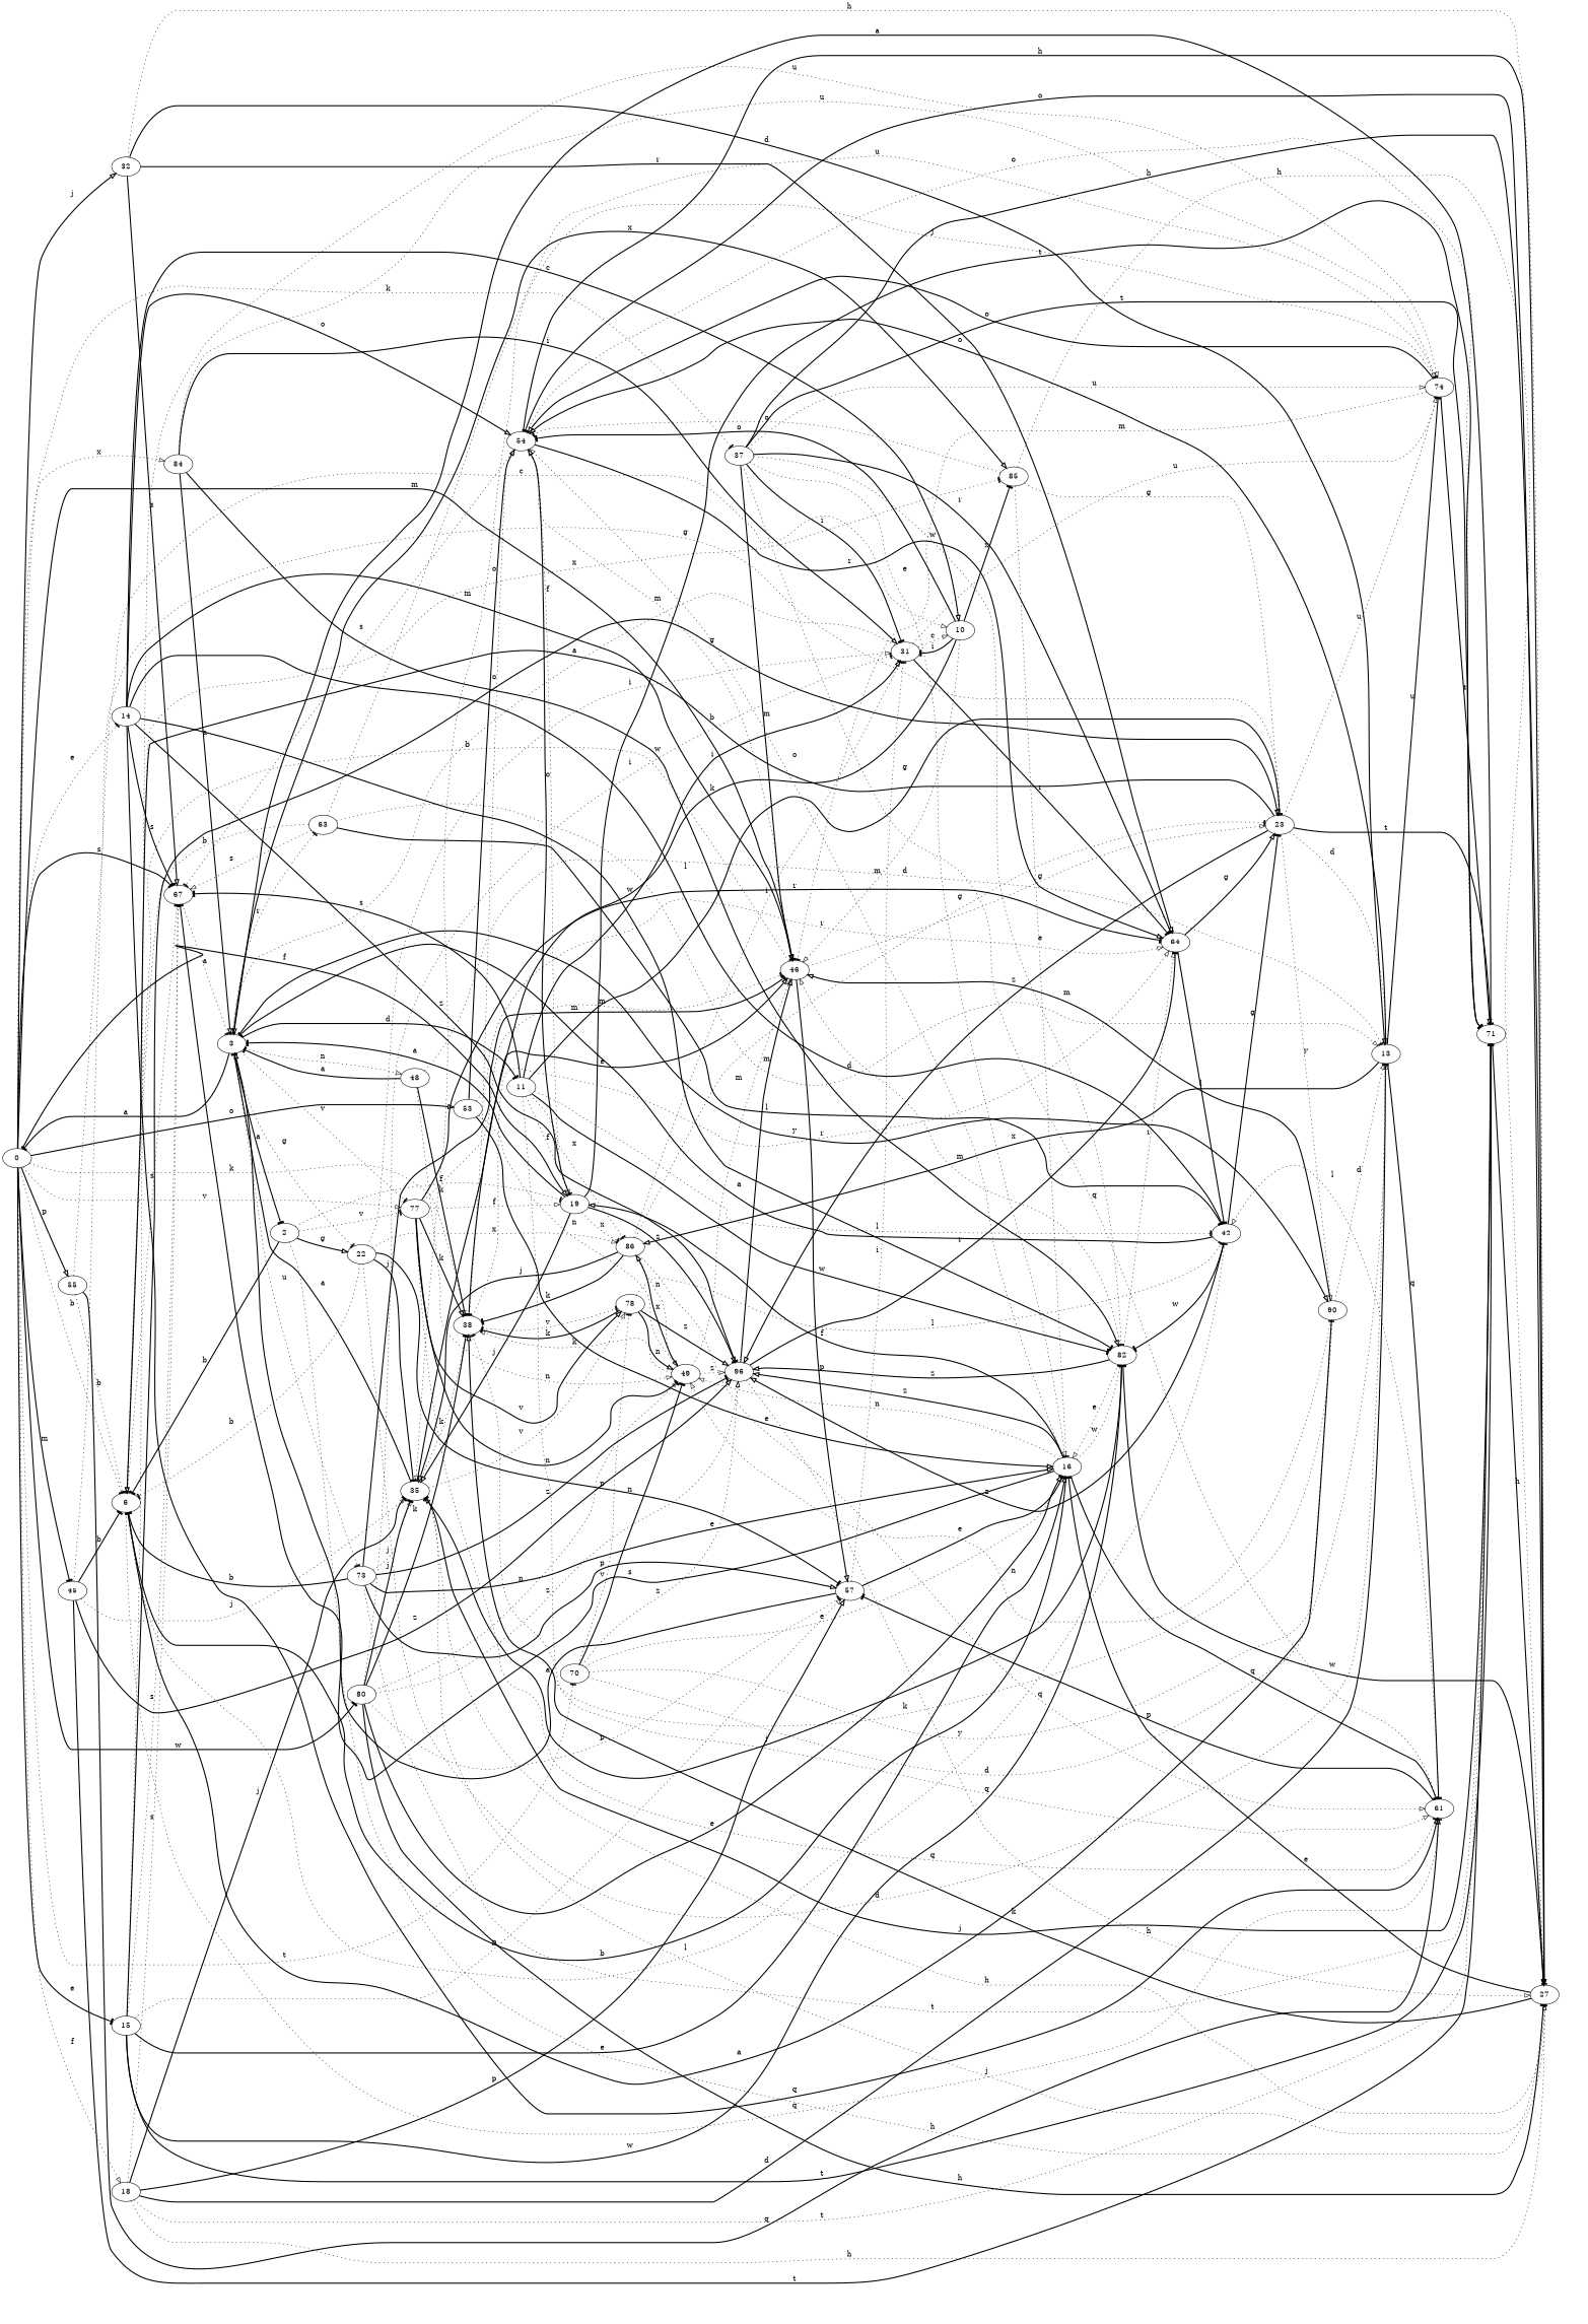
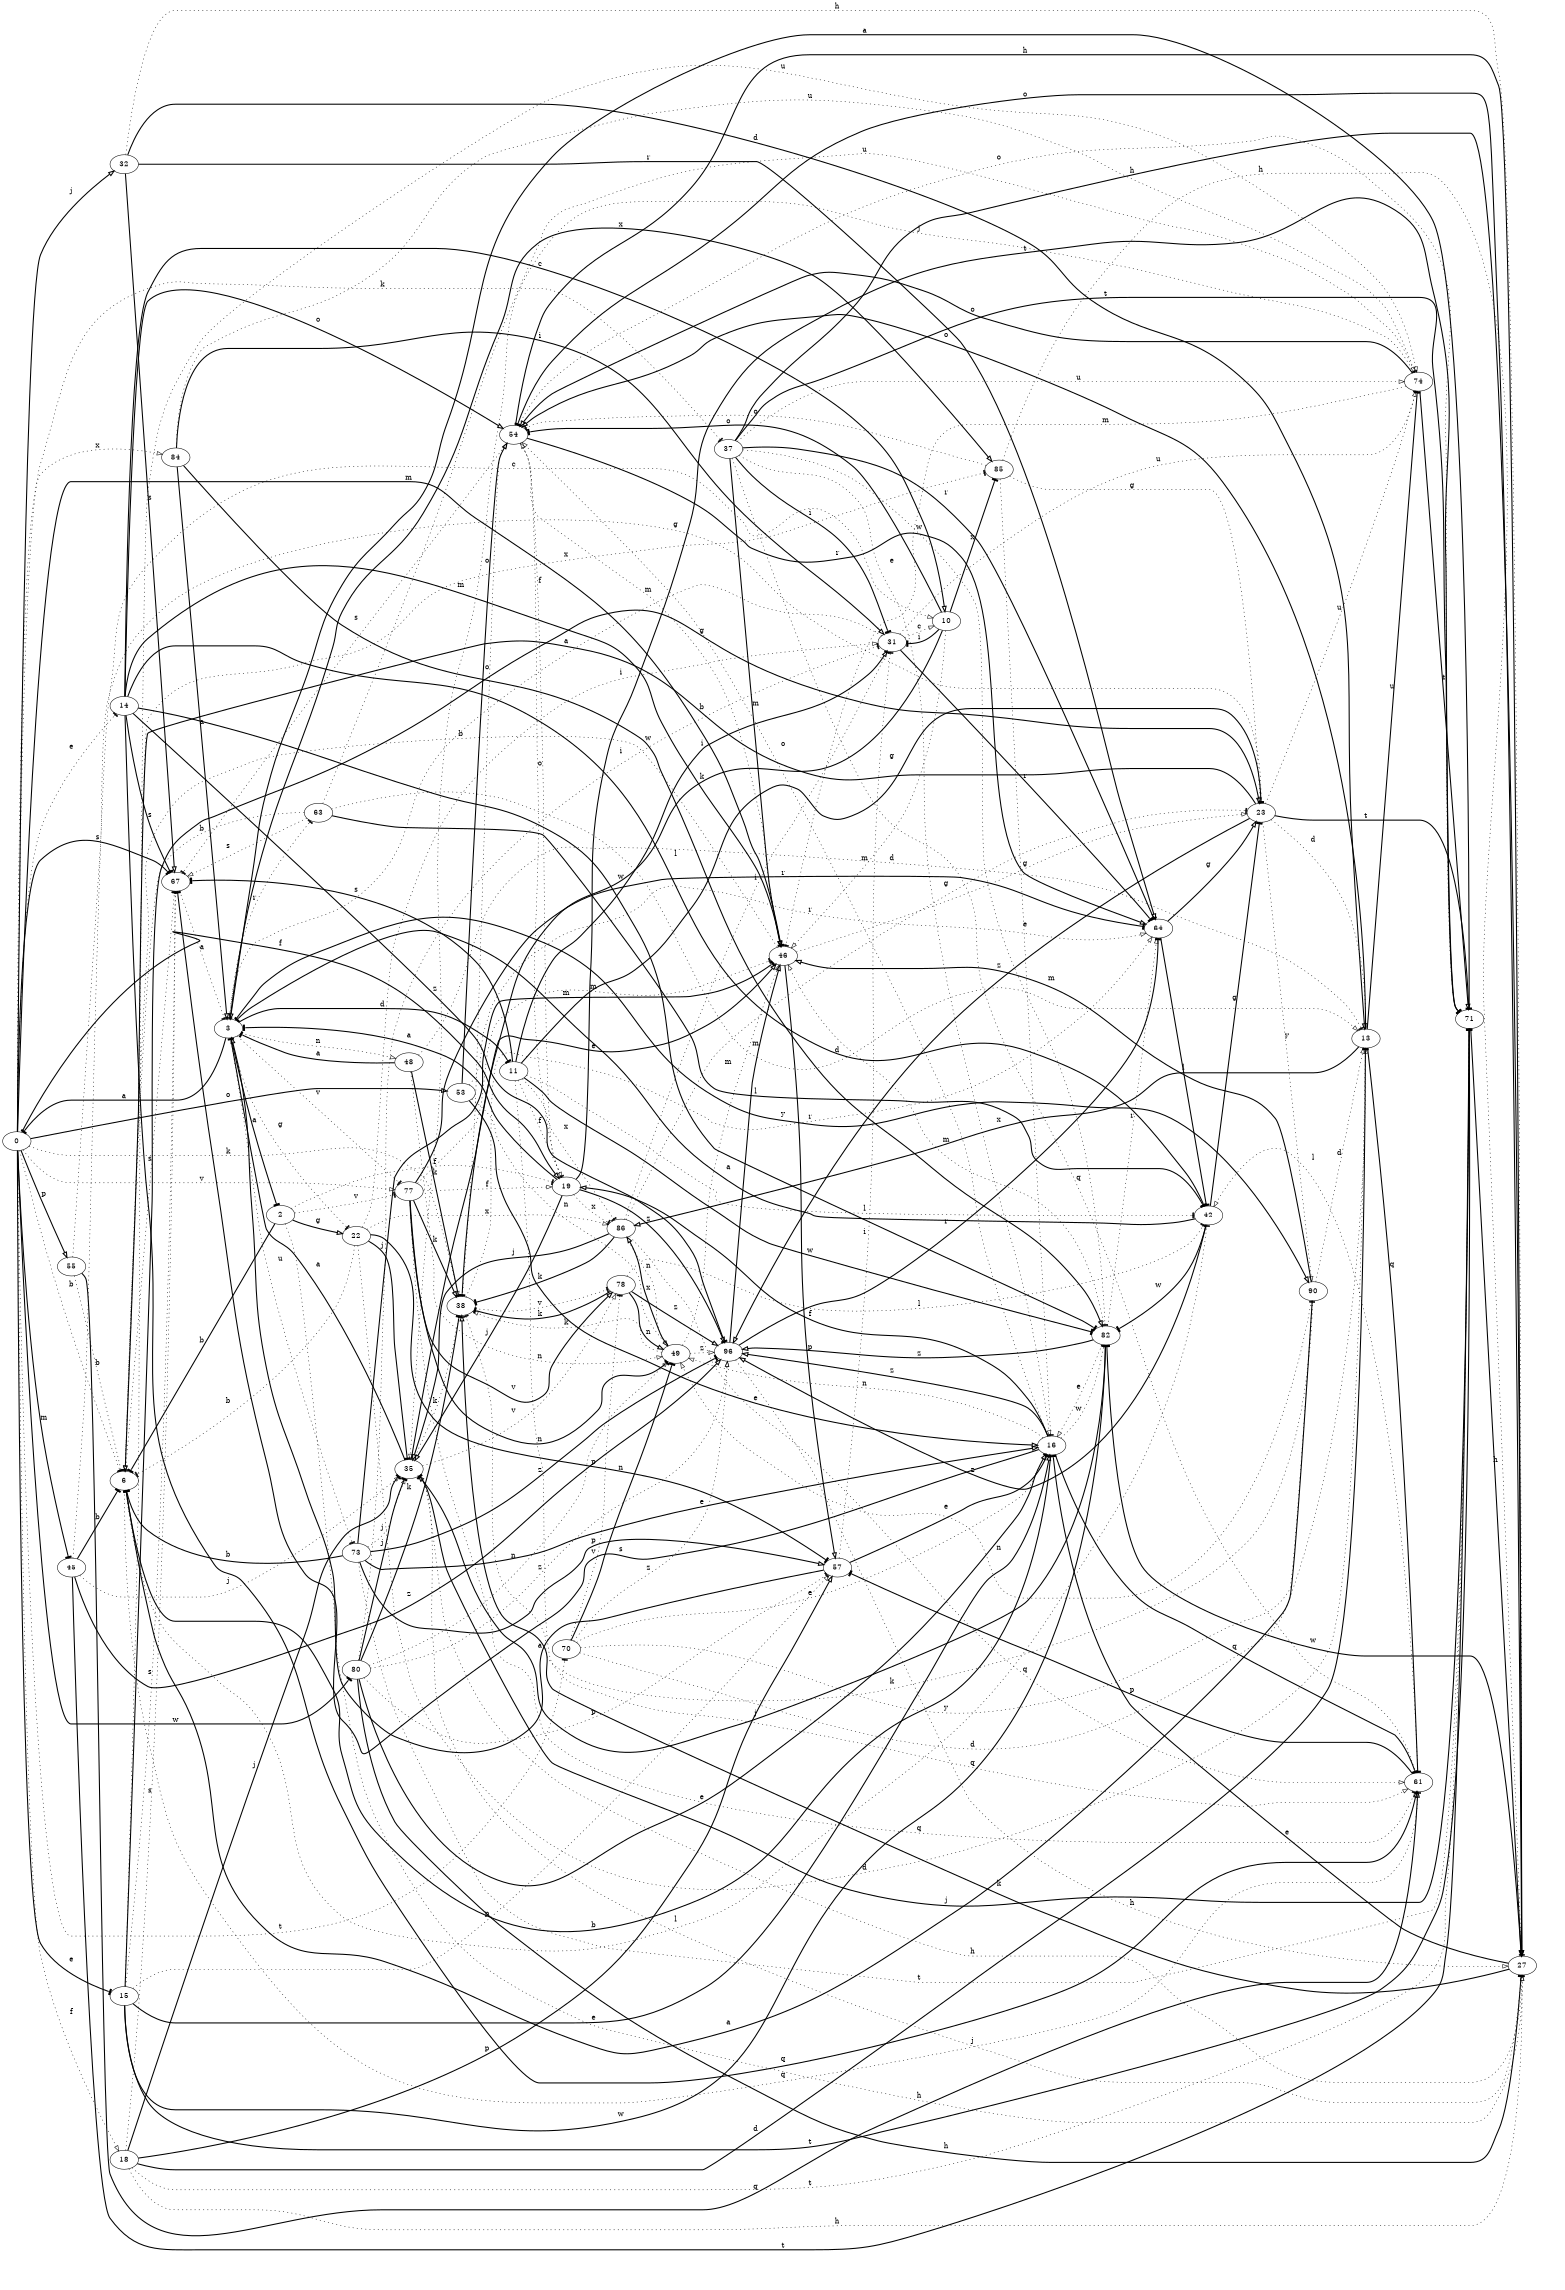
  strict digraph {
    rankdir=LR
    edge [arrowhead=tee style=bold]
    0
    6
    14
    15
    18
    19
    32
    37
    38
    45
    46
    53
    55
    67
    70
    77
    80
    84
    85
    42
    61
    10
    54
    82
    96
    23
    74
    16
    57
    71
    27
    13
    35
    3
    86
    64
    31
    78
    49
    90
    2
    22
    11
    48
    63
    73
    0 -> 6 [label=b style=dotted]
    0 -> 14 [label=e style=dotted]
    0 -> 15 [label=e]
    0 -> 18 [arrowhead=onormal label=f style=dotted]
    0 -> 19 [arrowhead=onormal label=f]
    0 -> 32 [arrowhead=onormal label=j]
    0 -> 37 [label=k style=dotted]
    0 -> 38 [arrowhead=onormal label=k style=dotted]
    0 -> 45 [label=m]
    0 -> 46 [arrowhead=onormal label=m]
    0 -> 53 [arrowhead=onormal label=o]
    0 -> 55 [arrowhead=onormal label=p]
    0 -> 67 [label=s]
    0 -> 70 [label=t style=dotted]
    0 -> 77 [arrowhead=onormal label=v style=dotted]
    0 -> 80 [label=w]
    0 -> 84 [arrowhead=onormal label=x style=dotted]
    6 -> 67 [label=s style=dotted]
    6 -> 85 [label=x style=dotted]
    6 -> 42 [label=l style=dotted]
    6 -> 61 [label=q style=dotted]
    14 -> 46 [label=m]
    14 -> 67 [label=s]
    14 -> 42 [label=l]
    14 -> 61 [arrowhead=onormal label=q]
    14 -> 10 [arrowhead=onormal label=c]
    14 -> 54 [arrowhead=onormal label=o]
    14 -> 82 [label=w]
    14 -> 96 [label=z]
    15 -> 67 [label=s style=dotted]
    15 -> 82 [label=w]
    15 -> 23 [arrowhead=onormal label=g]
    15 -> 74 [arrowhead=onormal label=u style=dotted]
    15 -> 16 [arrowhead=onormal label=e]
    15 -> 57 [arrowhead=onormal label=p style=dotted]
    15 -> 71 [label=t]
    18 -> 67 [label=s style=dotted]
    18 -> 57 [arrowhead=onormal label=p]
    18 -> 71 [label=t style=dotted]
    18 -> 27 [arrowhead=onormal label=h style=dotted]
    18 -> 13 [label=d]
    18 -> 35 [label=j]
-   19 -> 54 [arrowhead=onormal label=o]
+   19 -> 54 [arrowhead=onormal label=o style=dotted]
    19 -> 96 [arrowhead=onormal label=z]
    19 -> 71 [label=t]
    19 -> 35 [arrowhead=onormal label=j]
    19 -> 3 [label=a]
    19 -> 86 [label=x style=dotted]
    32 -> 67 [arrowhead=onormal label=s]
    32 -> 27 [label=h style=dotted]
    32 -> 13 [arrowhead=onormal label=d]
    32 -> 64 [arrowhead=onormal label=r]
    37 -> 46 [arrowhead=onormal label=m]
    37 -> 61 [label=q style=dotted]
    37 -> 82 [label=w style=dotted]
    37 -> 74 [arrowhead=onormal label=u style=dotted]
    37 -> 16 [arrowhead=onormal label=e style=dotted]
    37 -> 71 [label=t]
    37 -> 27 [arrowhead=onormal label=h]
    37 -> 64 [label=r]
    37 -> 31 [label=i]
    38 -> 54 [arrowhead=onormal label=o style=dotted]
    38 -> 64 [arrowhead=onormal label=r style=dotted]
    38 -> 78 [label=v style=dotted]
    45 -> 6 [label=b]
    45 -> 10 [arrowhead=onormal label=c style=dotted]
    45 -> 96 [arrowhead=onormal label=z]
    45 -> 71 [label=t]
    45 -> 35 [arrowhead=onormal label=j style=dotted]
    46 -> 6 [arrowhead=onormal label=b style=dotted]
    46 -> 23 [arrowhead=onormal label=g style=dotted]
    46 -> 57 [arrowhead=onormal label=p]
    53 -> 54 [arrowhead=onormal label=o]
    53 -> 16 [arrowhead=onormal label=e]
    53 -> 64 [arrowhead=onormal label=r style=dotted]
    53 -> 49 [arrowhead=onormal label=n style=dotted]
    55 -> 6 [label=b style=dotted]
    55 -> 61 [arrowhead=onormal label=q]
    55 -> 23 [label=g style=dotted]
    67 -> 3 [label=a style=dotted]
    70 -> 96 [arrowhead=onormal label=z style=dotted]
    70 -> 16 [label=e style=dotted]
    70 -> 13 [arrowhead=onormal label=d style=dotted]
    70 -> 78 [label=v style=dotted]
    70 -> 49 [label=n]
    70 -> 90 [label=y style=dotted]
    77 -> 19 [arrowhead=onormal label=f style=dotted]
    77 -> 38 [arrowhead=onormal label=k]
    77 -> 46 [label=m style=dotted]
    77 -> 61 [label=q style=dotted]
    77 -> 64 [label=r]
    77 -> 78 [arrowhead=onormal label=v]
    77 -> 49 [label=n]
    80 -> 38 [label=k]
    80 -> 96 [arrowhead=onormal label=z style=dotted]
    80 -> 16 [arrowhead=onormal label=e]
    80 -> 57 [label=p style=dotted]
    80 -> 27 [label=h]
    80 -> 35 [label=j]
    80 -> 31 [label=i style=dotted]
    80 -> 49 [arrowhead=onormal label=n style=dotted]
    84 -> 82 [arrowhead=onormal label=w]
    84 -> 74 [label=u style=dotted]
    84 -> 3 [arrowhead=onormal label=a]
    84 -> 31 [arrowhead=onormal label=i]
    85 -> 54 [label=o style=dotted]
    85 -> 23 [arrowhead=onormal label=g style=dotted]
    85 -> 16 [label=e style=dotted]
    85 -> 27 [arrowhead=onormal label=h style=dotted]
    42 -> 82 [label=w]
    42 -> 96 [arrowhead=onormal label=z]
    42 -> 23 [label=g]
    42 -> 3 [label=a]
    61 -> 42 [arrowhead=onormal label=l style=dotted]
    61 -> 57 [label=p]
    10 -> 38 [label=k]
    10 -> 46 [arrowhead=onormal label=m style=dotted]
    10 -> 85 [label=x]
    10 -> 54 [label=o]
    10 -> 31 [label=i]
    54 -> 19 [label=f style=dotted]
    54 -> 46 [arrowhead=onormal label=m style=dotted]
    54 -> 67 [label=s style=dotted]
    54 -> 27 [arrowhead=onormal label=h]
    54 -> 64 [arrowhead=onormal label=r]
    82 -> 46 [arrowhead=onormal label=m style=dotted]
    82 -> 96 [arrowhead=onormal label=z]
    82 -> 16 [arrowhead=onormal label=e style=dotted]
    82 -> 35 [arrowhead=onormal label=j]
    82 -> 64 [arrowhead=onormal label=r style=dotted]
    96 -> 46 [arrowhead=onormal label=m]
    96 -> 27 [arrowhead=onormal label=h style=dotted]
    96 -> 64 [label=r]
    23 -> 6 [arrowhead=onormal label=b]
    23 -> 96 [arrowhead=onormal label=z]
    23 -> 74 [arrowhead=onormal label=u style=dotted]
    23 -> 71 [label=t]
    23 -> 13 [arrowhead=onormal label=d style=dotted]
    23 -> 90 [arrowhead=onormal label=y style=dotted]
    74 -> 46 [label=m style=dotted]
    74 -> 54 [arrowhead=onormal label=o]
    74 -> 71 [arrowhead=onormal label=t]
    74 -> 35 [arrowhead=onormal label=j style=dotted]
    16 -> 6 [label=b]
    16 -> 19 [arrowhead=onormal label=f]
    16 -> 67 [label=s]
    16 -> 61 [label=q]
    16 -> 54 [arrowhead=onormal label=o style=dotted]
    16 -> 82 [label=w style=dotted]
    16 -> 96 [arrowhead=onormal label=z]
    16 -> 49 [arrowhead=onormal label=n style=dotted]
    57 -> 16 [label=e]
    57 -> 3 [arrowhead=onormal label=a]
    57 -> 31 [label=i style=dotted]
    71 -> 54 [label=o style=dotted]
    71 -> 27 [arrowhead=onormal label=h]
    71 -> 35 [label=j]
    71 -> 3 [arrowhead=onormal label=a]
    27 -> 38 [arrowhead=onormal label=k]
    27 -> 54 [label=o]
    27 -> 82 [label=w]
    27 -> 16 [label=e]
    27 -> 35 [label=j style=dotted]
    13 -> 61 [label=q]
    13 -> 54 [arrowhead=onormal label=o]
    13 -> 74 [label=u]
    13 -> 86 [arrowhead=onormal label=x]
    35 -> 38 [label=k style=dotted]
    35 -> 46 [arrowhead=onormal label=e]
    35 -> 27 [label=h style=dotted]
    35 -> 3 [label=a]
    35 -> 78 [arrowhead=onormal label=v style=dotted]
    3 -> 0 [label=a]
    3 -> 77 [label=v style=dotted]
    3 -> 85 [arrowhead=onormal label=x]
    3 -> 90 [arrowhead=onormal label=y]
    3 -> 2 [label=a]
    3 -> 22 [label=g style=dotted]
    3 -> 11 [label=d]
    3 -> 48 [arrowhead=onormal label=n style=dotted]
    3 -> 63 [label=r style=dotted]
    3 -> 73 [label=u style=dotted]
    86 -> 38 [label=k]
    86 -> 61 [arrowhead=onormal label=q style=dotted]
    86 -> 23 [label=g style=dotted]
    86 -> 35 [arrowhead=onormal label=j]
    86 -> 31 [label=i style=dotted]
    86 -> 49 [arrowhead=onormal label=n style=dotted]
    64 -> 42 [label=l]
    64 -> 23 [arrowhead=onormal label=g]
    31 -> 10 [arrowhead=onormal label=c style=dotted]
    31 -> 74 [label=u style=dotted]
    31 -> 3 [label=a style=dotted]
    31 -> 64 [label=r]
    78 -> 38 [label=k]
    78 -> 42 [label=l style=dotted]
    78 -> 96 [arrowhead=onormal label=z]
    78 -> 49 [arrowhead=onormal label=n]
    49 -> 38 [arrowhead=onormal label=k style=dotted]
    49 -> 46 [arrowhead=onormal label=m style=dotted]
    49 -> 96 [arrowhead=onormal label=z style=dotted]
    49 -> 86 [arrowhead=onormal label=x]
    90 -> 6 [label=a]
    90 -> 38 [label=k style=dotted]
    90 -> 46 [arrowhead=onormal label=m]
    90 -> 13 [arrowhead=onormal label=d style=dotted]
    90 -> 49 [arrowhead=onormal label=n style=dotted]
    2 -> 6 [label=b]
    2 -> 19 [label=f style=dotted]
    2 -> 77 [label=v style=dotted]
    2 -> 27 [arrowhead=onormal label=h style=dotted]
    2 -> 22 [arrowhead=onormal label=g]
    22 -> 6 [label=b style=dotted]
    22 -> 57 [label=p]
    22 -> 13 [label=d style=dotted]
    22 -> 35 [label=j]
    22 -> 86 [arrowhead=onormal label=x style=dotted]
    22 -> 31 [arrowhead=onormal label=i style=dotted]
    11 -> 19 [arrowhead=onormal label=f style=dotted]
    11 -> 67 [label=s]
    11 -> 42 [label=l style=dotted]
    11 -> 61 [arrowhead=onormal label=q style=dotted]
    11 -> 82 [label=w]
    11 -> 23 [label=g]
    11 -> 86 [label=x style=dotted]
    11 -> 31 [arrowhead=onormal label=i]
    48 -> 38 [label=k]
    48 -> 13 [label=d style=dotted]
    48 -> 3 [label=a]
    48 -> 49 [arrowhead=onormal label=n style=dotted]
    63 -> 6 [label=b style=dotted]
    63 -> 67 [arrowhead=onormal label=s style=dotted]
    63 -> 42 [label=l]
    63 -> 74 [arrowhead=onormal label=u style=dotted]
    63 -> 13 [arrowhead=onormal label=d style=dotted]
    73 -> 6 [label=b]
    73 -> 46 [label=m]
    73 -> 96 [label=z]
    73 -> 16 [arrowhead=onormal label=e]
    73 -> 57 [arrowhead=onormal label=p]
    73 -> 71 [label=t style=dotted]
    73 -> 35 [arrowhead=onormal label=j style=dotted]
  }
